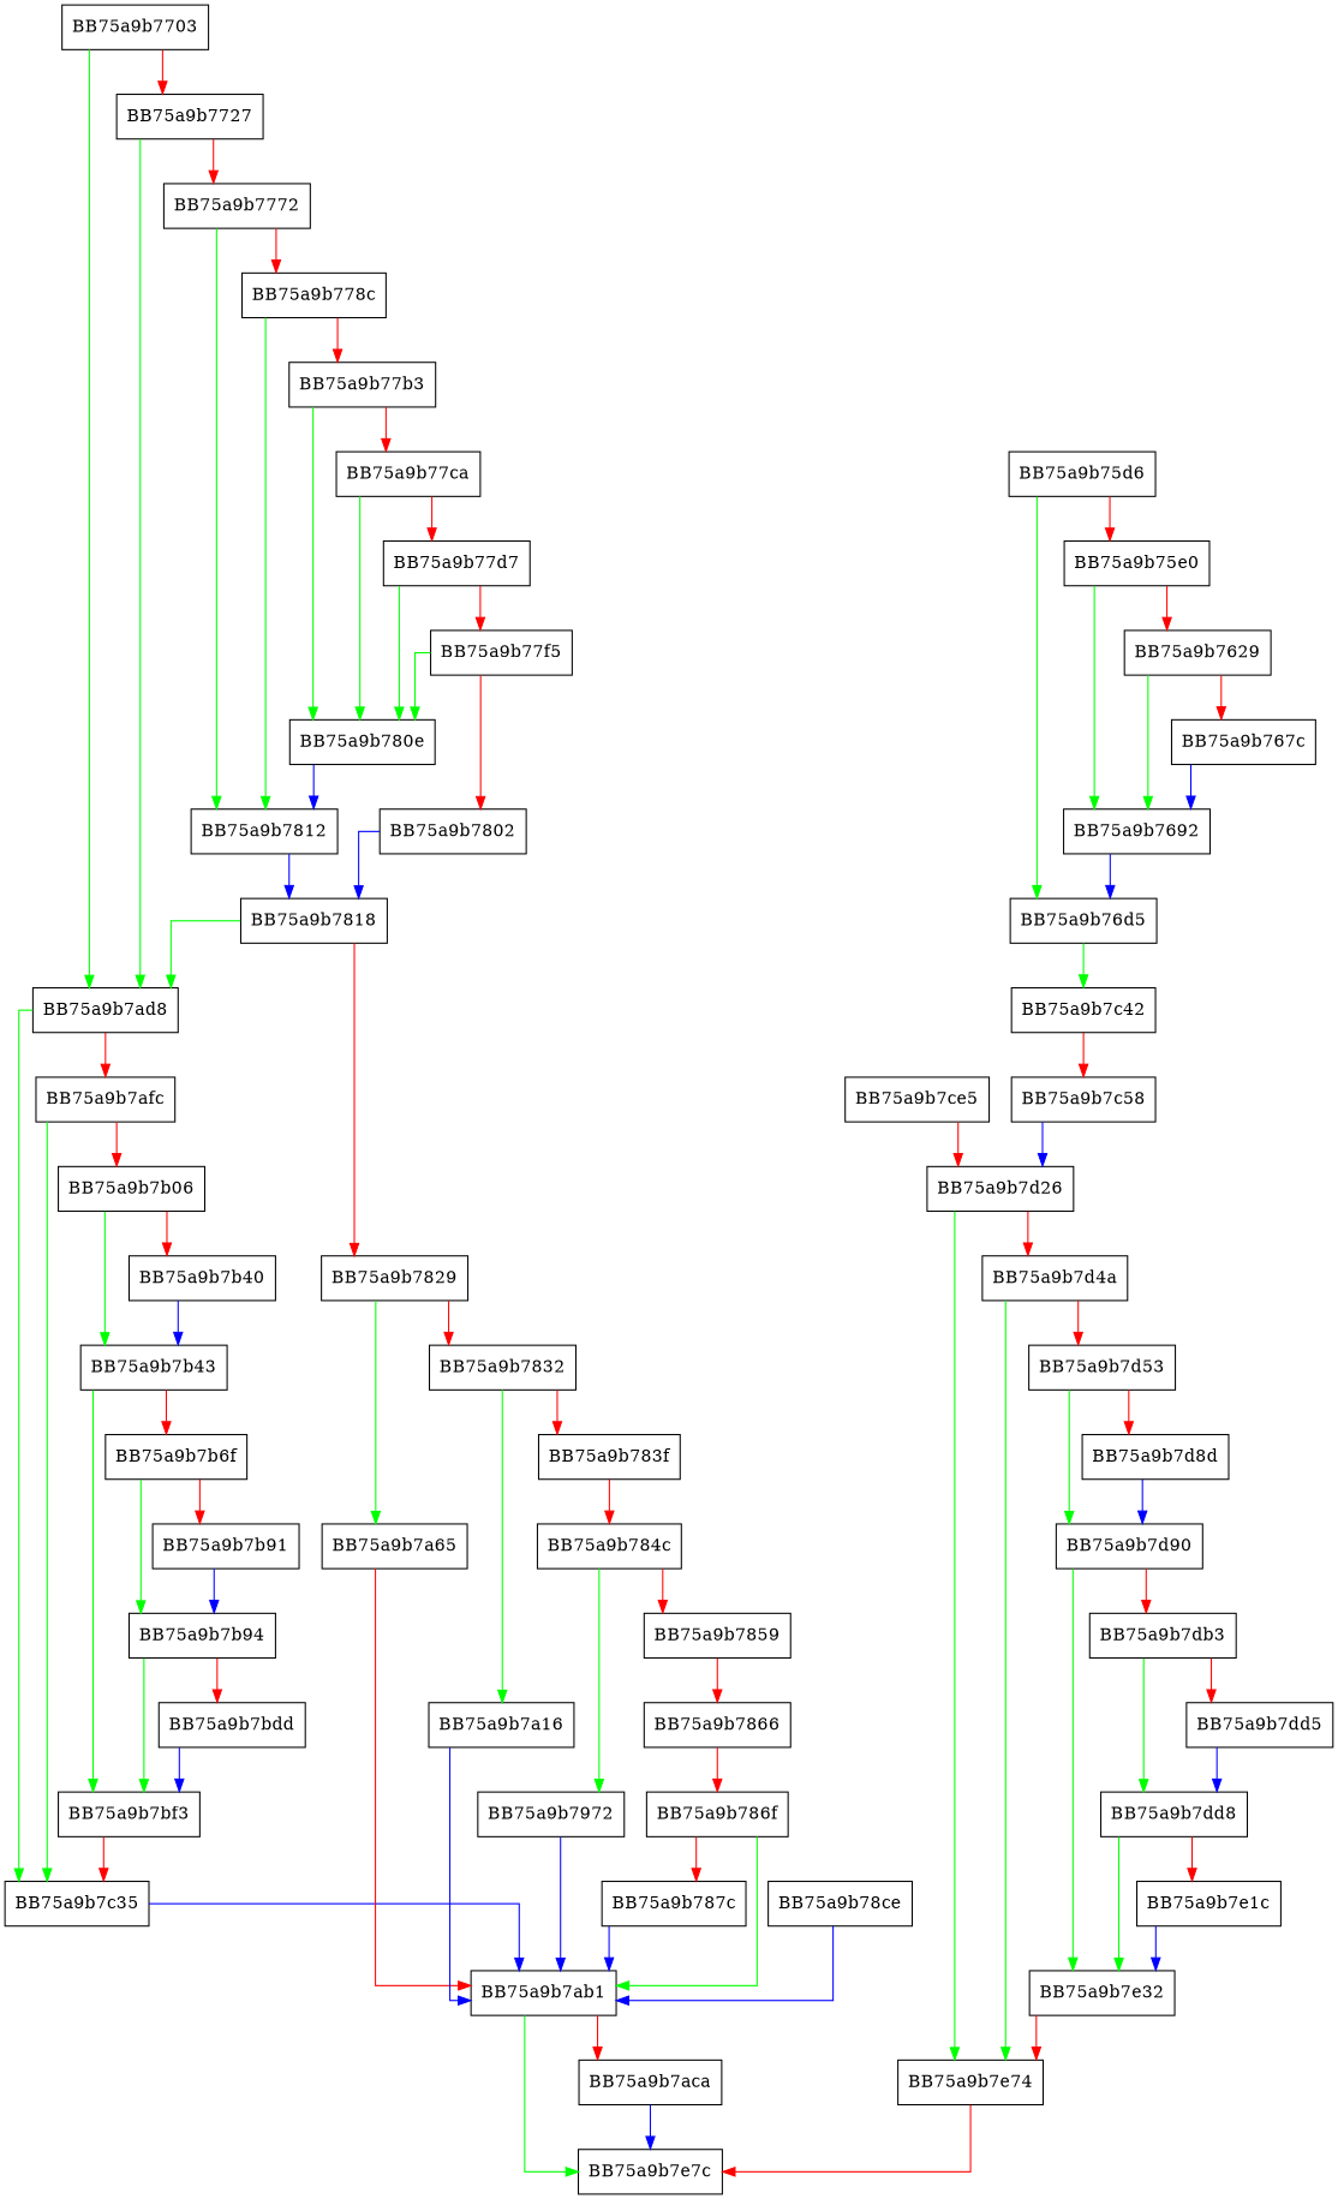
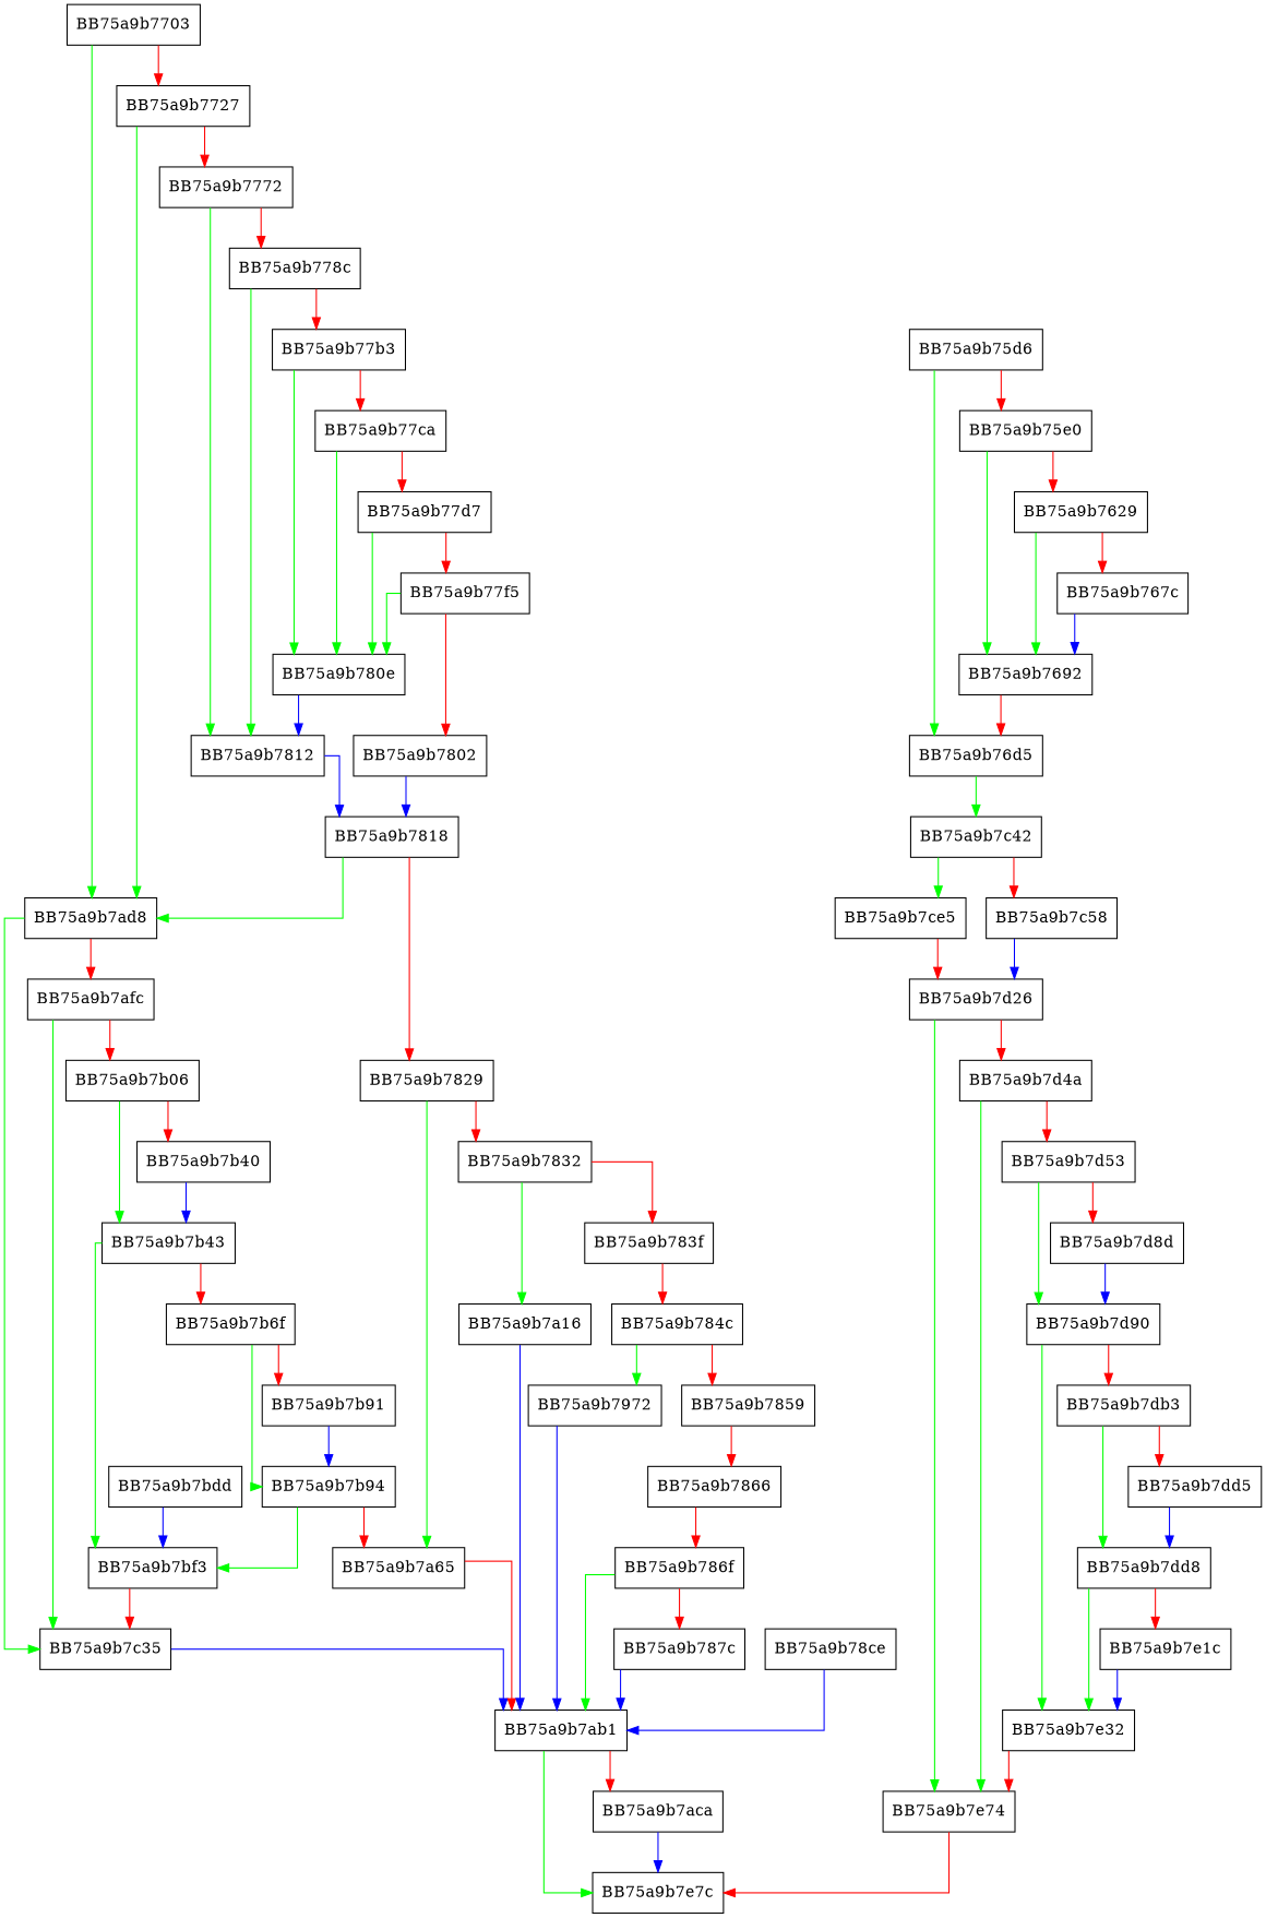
  digraph {
    splines=ortho
    node [shape=box]
    edge [color=red]
    BB75a9b76d5
    BB75a9b7c42
    BB75a9b75d6
    BB75a9b75e0
    BB75a9b7ce5
    BB75a9b7c58
    BB75a9b7703
    BB75a9b7ad8
    BB75a9b7727
    BB75a9b7692
    BB75a9b7629
    BB75a9b767c
    BB75a9b7d26
    BB75a9b7c35
    BB75a9b7afc
    BB75a9b7772
    BB75a9b7ab1
    BB75a9b7b06
    BB75a9b7812
    BB75a9b778c
    BB75a9b7818
    BB75a9b77b3
    BB75a9b7829
    BB75a9b780e
    BB75a9b77ca
    BB75a9b77d7
    BB75a9b77f5
    BB75a9b7802
    BB75a9b7a65
    BB75a9b7832
    BB75a9b7a16
    BB75a9b783f
    BB75a9b7e7c
    BB75a9b7aca
    BB75a9b784c
    BB75a9b7972
    BB75a9b7859
    BB75a9b7866
    BB75a9b786f
    BB75a9b78ce
    BB75a9b787c
    BB75a9b7b43
    BB75a9b7b40
    BB75a9b7bf3
    BB75a9b7b6f
    BB75a9b7b94
    BB75a9b7b91
    BB75a9b7bdd
    BB75a9b7e74
    BB75a9b7d4a
    BB75a9b7d53
    BB75a9b7d90
    BB75a9b7d8d
    BB75a9b7e32
    BB75a9b7db3
    BB75a9b7dd8
    BB75a9b7dd5
    BB75a9b7e1c
    BB75a9b76d5 -> BB75a9b7c42 [color=green]
+   BB75a9b7c42 -> BB75a9b7ce5 [color=green]
    BB75a9b7c42 -> BB75a9b7c58
    BB75a9b75d6 -> BB75a9b76d5 [color=green]
    BB75a9b75d6 -> BB75a9b75e0
    BB75a9b75e0 -> BB75a9b7692 [color=green]
    BB75a9b75e0 -> BB75a9b7629
    BB75a9b7ce5 -> BB75a9b7d26
    BB75a9b7c58 -> BB75a9b7d26 [color=blue]
    BB75a9b7703 -> BB75a9b7ad8 [color=green]
    BB75a9b7703 -> BB75a9b7727
    BB75a9b7ad8 -> BB75a9b7c35 [color=green]
    BB75a9b7ad8 -> BB75a9b7afc
    BB75a9b7727 -> BB75a9b7ad8 [color=green]
    BB75a9b7727 -> BB75a9b7772
-   BB75a9b7692 -> BB75a9b76d5 [color=blue]
+   BB75a9b7692 -> BB75a9b76d5
    BB75a9b7629 -> BB75a9b7692 [color=green]
    BB75a9b7629 -> BB75a9b767c
    BB75a9b767c -> BB75a9b7692 [color=blue]
    BB75a9b7d26 -> BB75a9b7e74 [color=green]
    BB75a9b7d26 -> BB75a9b7d4a
    BB75a9b7c35 -> BB75a9b7ab1 [color=blue]
    BB75a9b7afc -> BB75a9b7c35 [color=green]
    BB75a9b7afc -> BB75a9b7b06
    BB75a9b7772 -> BB75a9b7812 [color=green]
    BB75a9b7772 -> BB75a9b778c
    BB75a9b7ab1 -> BB75a9b7e7c [color=green]
    BB75a9b7ab1 -> BB75a9b7aca
    BB75a9b7b06 -> BB75a9b7b43 [color=green]
    BB75a9b7b06 -> BB75a9b7b40
    BB75a9b7812 -> BB75a9b7818 [color=blue]
    BB75a9b778c -> BB75a9b7812 [color=green]
    BB75a9b778c -> BB75a9b77b3
    BB75a9b7818 -> BB75a9b7ad8 [color=green]
    BB75a9b7818 -> BB75a9b7829
    BB75a9b77b3 -> BB75a9b780e [color=green]
    BB75a9b77b3 -> BB75a9b77ca
    BB75a9b7829 -> BB75a9b7a65 [color=green]
    BB75a9b7829 -> BB75a9b7832
    BB75a9b780e -> BB75a9b7812 [color=blue]
    BB75a9b77ca -> BB75a9b780e [color=green]
    BB75a9b77ca -> BB75a9b77d7
    BB75a9b77d7 -> BB75a9b780e [color=green]
    BB75a9b77d7 -> BB75a9b77f5
    BB75a9b77f5 -> BB75a9b780e [color=green]
    BB75a9b77f5 -> BB75a9b7802
    BB75a9b7802 -> BB75a9b7818 [color=blue]
    BB75a9b7a65 -> BB75a9b7ab1
    BB75a9b7832 -> BB75a9b7a16 [color=green]
    BB75a9b7832 -> BB75a9b783f
    BB75a9b7a16 -> BB75a9b7ab1 [color=blue]
    BB75a9b783f -> BB75a9b784c
    BB75a9b7aca -> BB75a9b7e7c [color=blue]
    BB75a9b784c -> BB75a9b7972 [color=green]
    BB75a9b784c -> BB75a9b7859
    BB75a9b7972 -> BB75a9b7ab1 [color=blue]
    BB75a9b7859 -> BB75a9b7866
    BB75a9b7866 -> BB75a9b786f
    BB75a9b786f -> BB75a9b7ab1 [color=green]
    BB75a9b786f -> BB75a9b787c
    BB75a9b78ce -> BB75a9b7ab1 [color=blue]
    BB75a9b787c -> BB75a9b7ab1 [color=blue]
    BB75a9b7b43 -> BB75a9b7bf3 [color=green]
    BB75a9b7b43 -> BB75a9b7b6f
    BB75a9b7b40 -> BB75a9b7b43 [color=blue]
    BB75a9b7bf3 -> BB75a9b7c35
    BB75a9b7b6f -> BB75a9b7b94 [color=green]
    BB75a9b7b6f -> BB75a9b7b91
    BB75a9b7b94 -> BB75a9b7bf3 [color=green]
-   BB75a9b7b94 -> BB75a9b7bdd
+   BB75a9b7b94 -> BB75a9b7a65
    BB75a9b7b91 -> BB75a9b7b94 [color=blue]
    BB75a9b7bdd -> BB75a9b7bf3 [color=blue]
    BB75a9b7e74 -> BB75a9b7e7c
    BB75a9b7d4a -> BB75a9b7e74 [color=green]
    BB75a9b7d4a -> BB75a9b7d53
    BB75a9b7d53 -> BB75a9b7d90 [color=green]
    BB75a9b7d53 -> BB75a9b7d8d
    BB75a9b7d90 -> BB75a9b7e32 [color=green]
    BB75a9b7d90 -> BB75a9b7db3
    BB75a9b7d8d -> BB75a9b7d90 [color=blue]
    BB75a9b7e32 -> BB75a9b7e74
    BB75a9b7db3 -> BB75a9b7dd8 [color=green]
    BB75a9b7db3 -> BB75a9b7dd5
    BB75a9b7dd8 -> BB75a9b7e32 [color=green]
    BB75a9b7dd8 -> BB75a9b7e1c
    BB75a9b7dd5 -> BB75a9b7dd8 [color=blue]
    BB75a9b7e1c -> BB75a9b7e32 [color=blue]
  }
